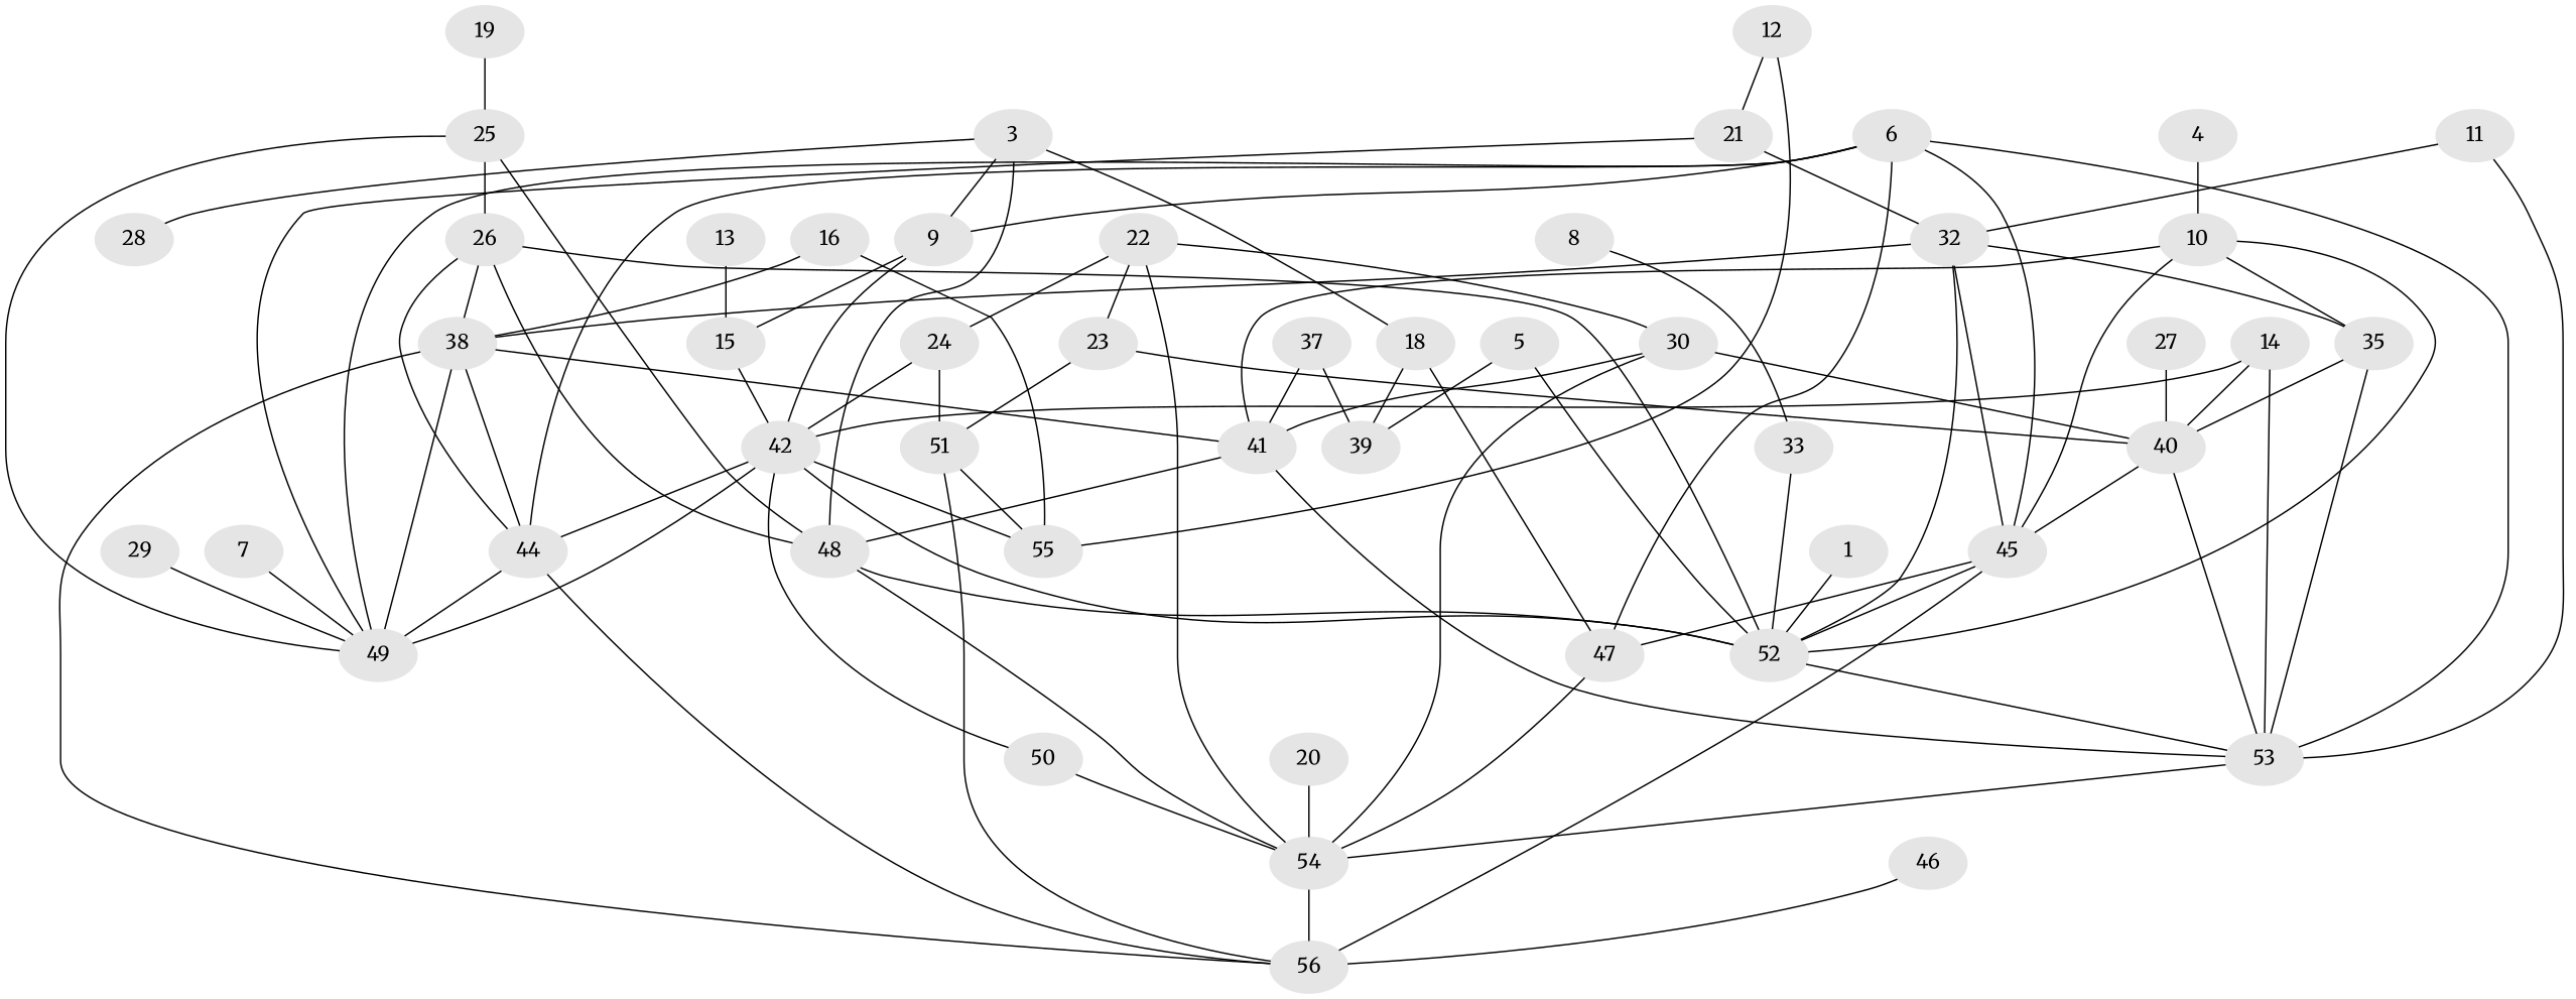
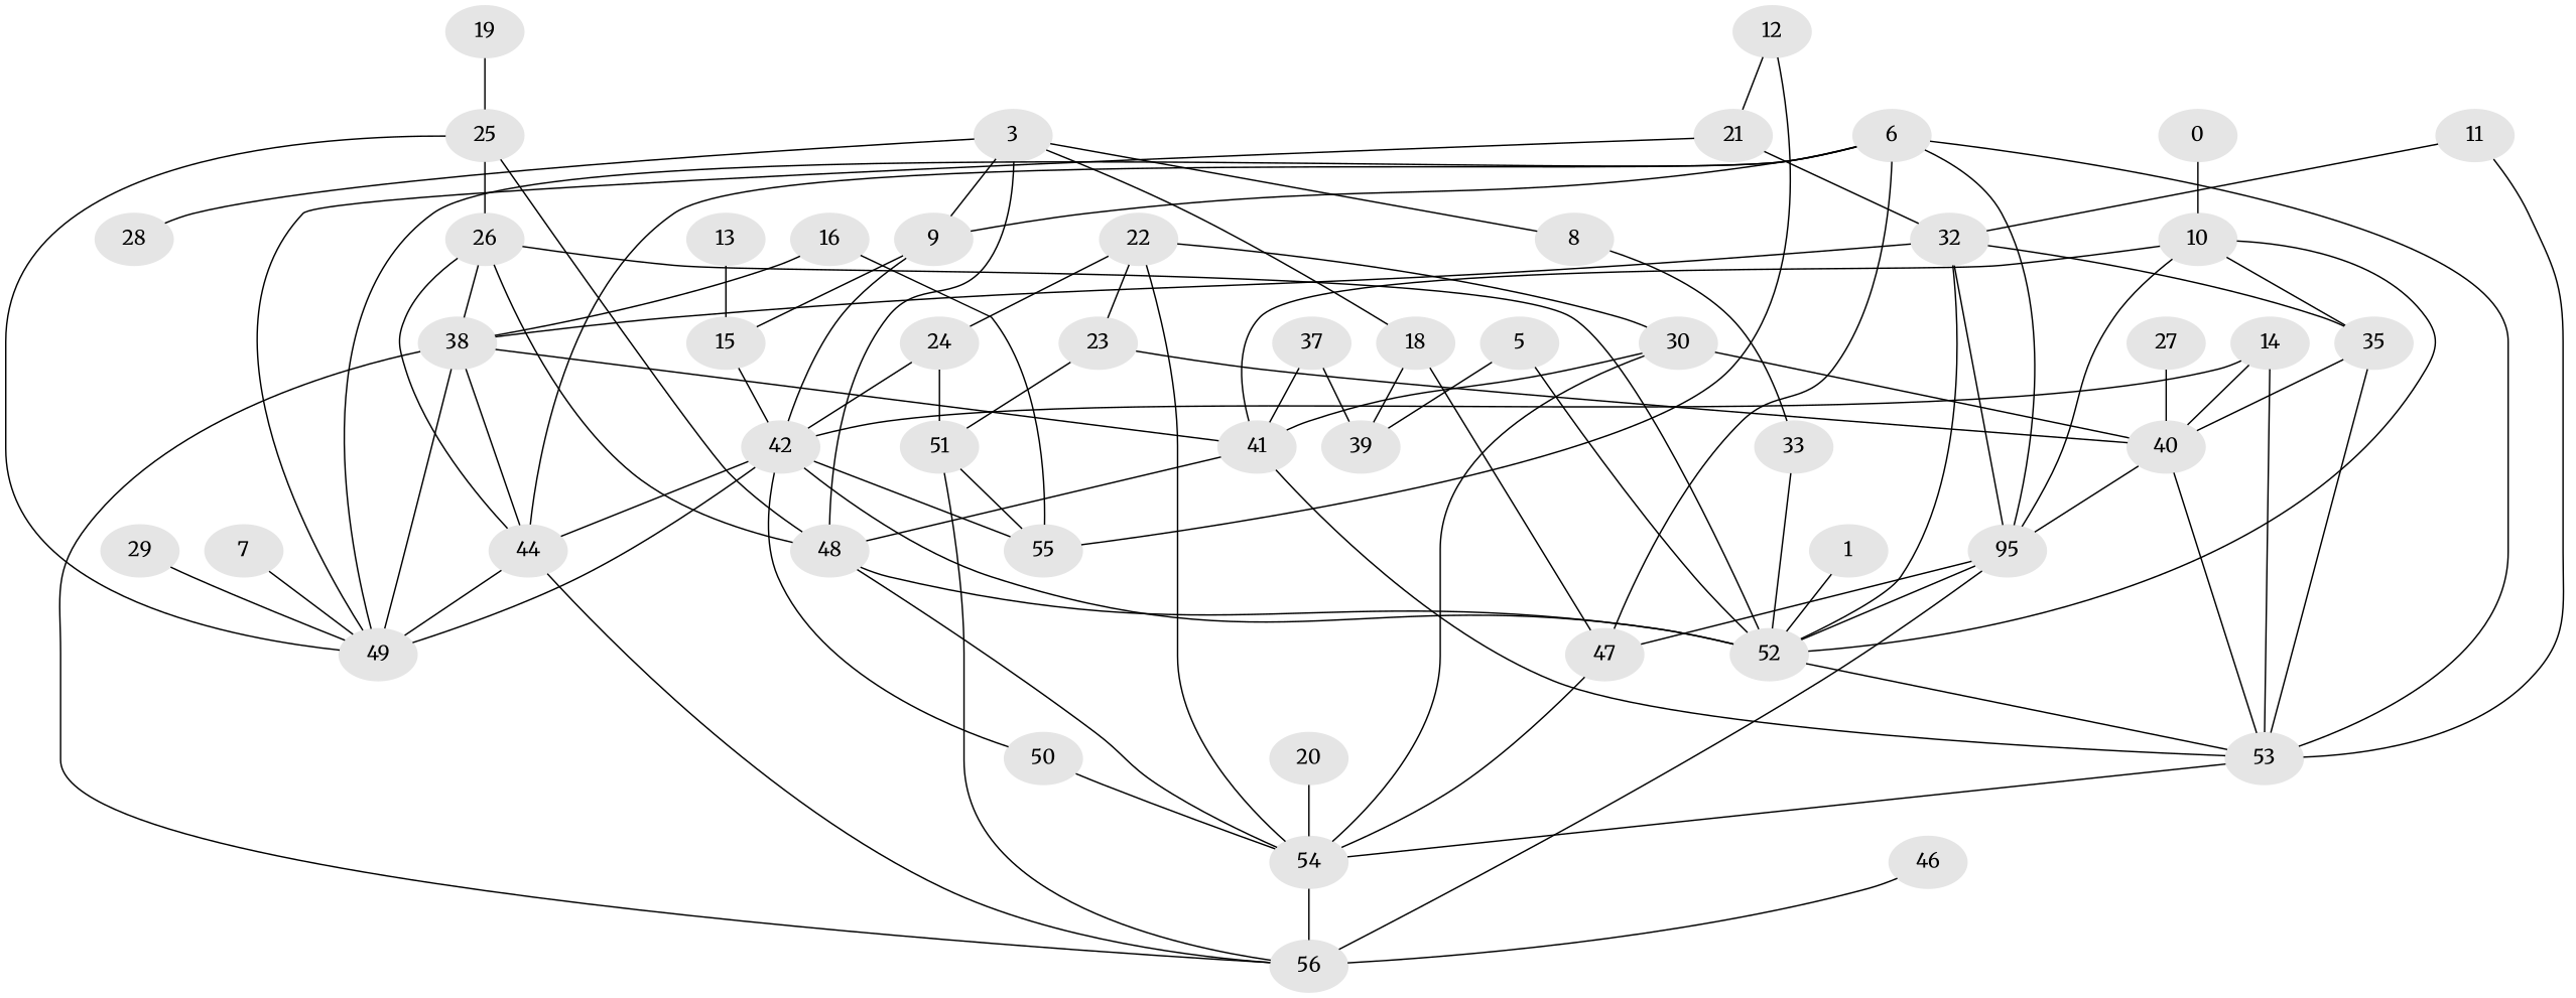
  graph {
    fontname=Merriweather
    node [color=gray90 fontname=Merriweather style=filled]
    edge [fontname=Merriweather weight=1.0]
    1
    52
    53
    3
    8
    9
    18
    28
    48
    33
    15
    42
    39
    47
    54
-   4
+   4 [label=0]
    10
-   45
+   45 [label=95]
    35
    41
    5
    6
    44
    49
    56
    7
    55
    50
    40
    11
    32
    38
    12
    21
    13
    14
    16
    19
    25
    26
    20
    22
    23
    24
    30
    51
    27
    29
    37
    46
    1 -- 52
    52 -- 53
    53 -- 54
+   3 -- 8
    3 -- 9
    3 -- 18
    3 -- 28
    3 -- 48
    8 -- 33
    9 -- 15
    9 -- 42
    18 -- 39
    18 -- 47
    48 -- 52
    48 -- 54
    33 -- 52
    15 -- 42
    42 -- 52
    42 -- 44
    42 -- 49
    42 -- 55 [weight=2.0]
    42 -- 50
    47 -- 54
    54 -- 56
    4 -- 10
    10 -- 52
    10 -- 45
    10 -- 35
    10 -- 41
    45 -- 52
    45 -- 47
    45 -- 56 [weight=2.0]
    35 -- 53
    35 -- 40
    41 -- 53
    41 -- 48
    5 -- 52
    5 -- 39
    6 -- 53
    6 -- 9
    6 -- 47
    6 -- 45
    6 -- 44
    6 -- 49
    44 -- 49
    44 -- 56
    7 -- 49
    50 -- 54
    40 -- 53
    40 -- 45
    11 -- 53
    11 -- 32
    32 -- 52
    32 -- 45
    32 -- 35
    32 -- 38
    38 -- 41
    38 -- 44
    38 -- 49 [weight=2.0]
    38 -- 56
    12 -- 55
    12 -- 21
    21 -- 49
    21 -- 32
    13 -- 15
    14 -- 53
    14 -- 42
    14 -- 40
    16 -- 55
    16 -- 38
    19 -- 25
    25 -- 48
    25 -- 49
    25 -- 26
    26 -- 52
    26 -- 48
    26 -- 44
    26 -- 38
    20 -- 54
    22 -- 54
    22 -- 23
    22 -- 24
    22 -- 30
    23 -- 40
    23 -- 51
    24 -- 42
    24 -- 51
    30 -- 54
    30 -- 41
    30 -- 40
    51 -- 56
    51 -- 55
    27 -- 40
    29 -- 49
    37 -- 39
    37 -- 41
    46 -- 56
  }
